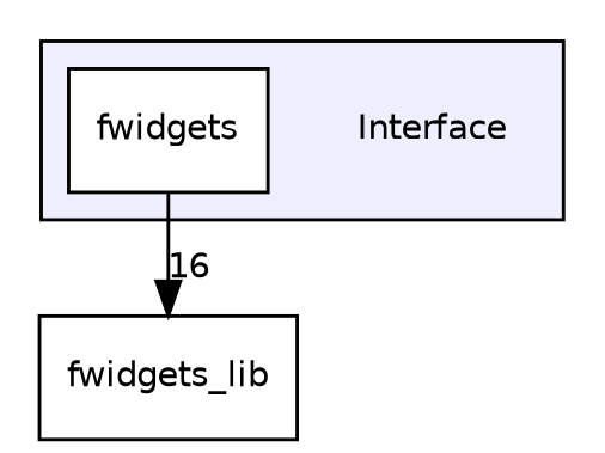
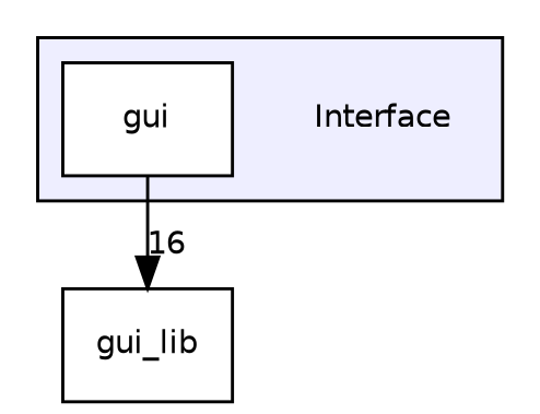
  digraph {
    compound=true
    node [fontname=Helvetica fontsize=10 shape=box]
    n1 [label=Interface shape=plaintext]
-   n2 [color=black fillcolor=white label=fwidgets style=filled]
-   n3 [label=fwidgets_lib]
+   n2 [color=black fillcolor=white label=gui style=filled]
+   n3 [label=gui_lib]
    subgraph cluster_1 {
      bgcolor="#eeeeff"
      pencolor=black
      n1
      n2
    }
    n2 -> n3 [headlabel=16 labeldistance=1.5 labelfontname=Helvetica labelfontsize=10]
  }
